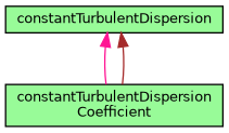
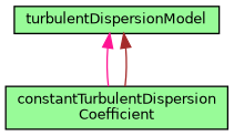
  digraph {
    node [color=black fillcolor=palegreen fontname=Helvetica fontsize=10 shape=record style=filled]
    edge [dir=back fontname=Helvetica fontsize=10 labelfontname=Helvetica labelfontsize=10 style=solid]
    n1 [fontcolor=black height=0.2 label="constantTurbulentDispersion\lCoefficient" width=0.4]
-   n2 [height=0.2 label=constantTurbulentDispersion width=0.4]
+   n2 [height=0.2 label=turbulentDispersionModel width=0.4]
    n2 -> n1 [color=deeppink]
    n2 -> n1 [color=brown]
  }
